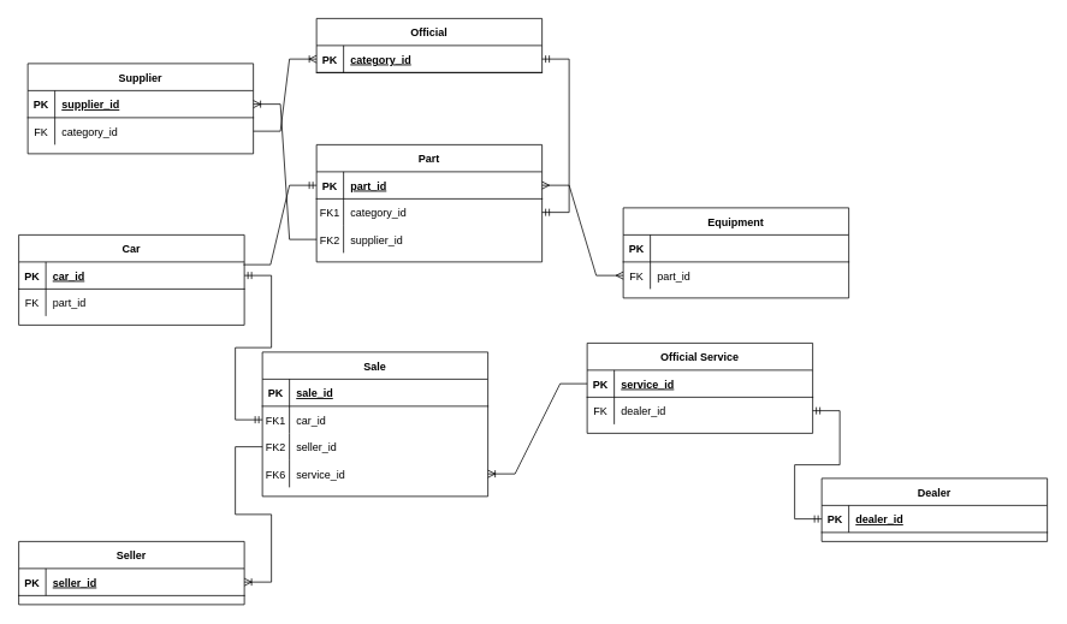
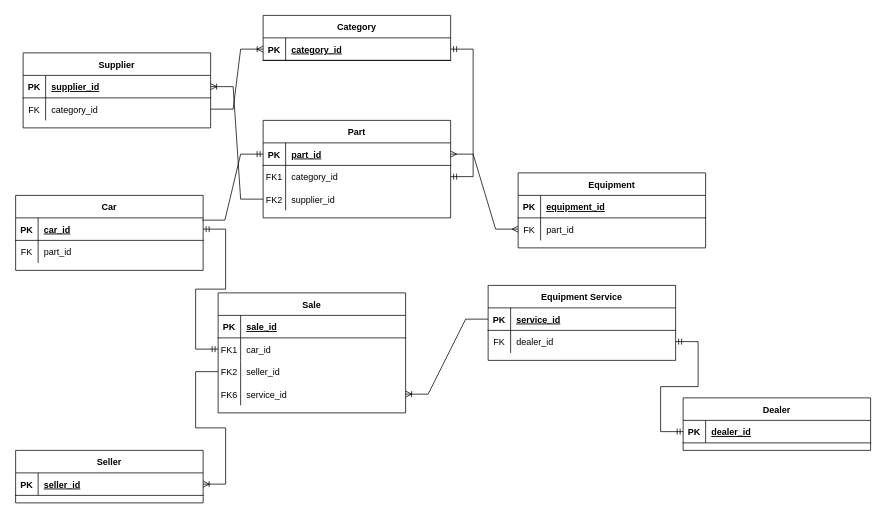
  <mxCell id="0" />
  <mxCell id="1" parent="0" />
- <mxCell id="2" value="Official" style="shape=table;startSize=30;container=1;collapsible=1;childLayout=tableLayout;fixedRows=1;rowLines=0;fontStyle=1;align=center;resizeLast=1;" parent="1" vertex="1"><mxGeometry x="350" y="20" width="250" height="60" as="geometry" /></mxCell>
+ <mxCell id="2" value="Category" style="shape=table;startSize=30;container=1;collapsible=1;childLayout=tableLayout;fixedRows=1;rowLines=0;fontStyle=1;align=center;resizeLast=1;" parent="1" vertex="1"><mxGeometry x="350" y="20" width="250" height="60" as="geometry" /></mxCell>
  <mxCell id="3" value="" style="shape=partialRectangle;collapsible=0;dropTarget=0;pointerEvents=0;fillColor=none;points=[[0,0.5],[1,0.5]];portConstraint=eastwest;top=0;left=0;right=0;bottom=1;" parent="2" vertex="1"><mxGeometry y="30" width="250" height="30" as="geometry" /></mxCell>
  <mxCell id="4" value="PK" style="shape=partialRectangle;overflow=hidden;connectable=0;fillColor=none;top=0;left=0;bottom=0;right=0;fontStyle=1;" parent="3" vertex="1"><mxGeometry width="30" height="30" as="geometry"><mxRectangle width="30" height="30" as="alternateBounds" /></mxGeometry></mxCell>
  <mxCell id="5" value="category_id" style="shape=partialRectangle;overflow=hidden;connectable=0;fillColor=none;top=0;left=0;bottom=0;right=0;align=left;spacingLeft=6;fontStyle=5;" parent="3" vertex="1"><mxGeometry x="30" width="220" height="30" as="geometry"><mxRectangle width="220" height="30" as="alternateBounds" /></mxGeometry></mxCell>
  <mxCell id="6" value="Car" style="shape=table;startSize=30;container=1;collapsible=1;childLayout=tableLayout;fixedRows=1;rowLines=0;fontStyle=1;align=center;resizeLast=1;" vertex="1" parent="1"><mxGeometry x="20" y="260" width="250" height="100" as="geometry" /></mxCell>
  <mxCell id="7" value="" style="shape=partialRectangle;collapsible=0;dropTarget=0;pointerEvents=0;fillColor=none;points=[[0,0.5],[1,0.5]];portConstraint=eastwest;top=0;left=0;right=0;bottom=1;" vertex="1" parent="6"><mxGeometry y="30" width="250" height="30" as="geometry" /></mxCell>
  <mxCell id="8" value="PK" style="shape=partialRectangle;overflow=hidden;connectable=0;fillColor=none;top=0;left=0;bottom=0;right=0;fontStyle=1;" vertex="1" parent="7"><mxGeometry width="30" height="30" as="geometry"><mxRectangle width="30" height="30" as="alternateBounds" /></mxGeometry></mxCell>
  <mxCell id="9" value="car_id" style="shape=partialRectangle;overflow=hidden;connectable=0;fillColor=none;top=0;left=0;bottom=0;right=0;align=left;spacingLeft=6;fontStyle=5;" vertex="1" parent="7"><mxGeometry x="30" width="220" height="30" as="geometry"><mxRectangle width="220" height="30" as="alternateBounds" /></mxGeometry></mxCell>
  <mxCell id="10" value="" style="shape=partialRectangle;collapsible=0;dropTarget=0;pointerEvents=0;fillColor=none;points=[[0,0.5],[1,0.5]];portConstraint=eastwest;top=0;left=0;right=0;bottom=0;" vertex="1" parent="6"><mxGeometry y="60" width="250" height="30" as="geometry" /></mxCell>
  <mxCell id="11" value="FK" style="shape=partialRectangle;overflow=hidden;connectable=0;fillColor=none;top=0;left=0;bottom=0;right=0;" vertex="1" parent="10"><mxGeometry width="30" height="30" as="geometry"><mxRectangle width="30" height="30" as="alternateBounds" /></mxGeometry></mxCell>
  <mxCell id="12" value="part_id" style="shape=partialRectangle;overflow=hidden;connectable=0;fillColor=none;top=0;left=0;bottom=0;right=0;align=left;spacingLeft=6;" vertex="1" parent="10"><mxGeometry x="30" width="220" height="30" as="geometry"><mxRectangle width="220" height="30" as="alternateBounds" /></mxGeometry></mxCell>
- <mxCell id="13" value="Official Service" style="shape=table;startSize=30;container=1;collapsible=1;childLayout=tableLayout;fixedRows=1;rowLines=0;fontStyle=1;align=center;resizeLast=1;" vertex="1" parent="1"><mxGeometry x="650" y="380" width="250" height="100" as="geometry" /></mxCell>
+ <mxCell id="13" value="Equipment Service" style="shape=table;startSize=30;container=1;collapsible=1;childLayout=tableLayout;fixedRows=1;rowLines=0;fontStyle=1;align=center;resizeLast=1;" vertex="1" parent="1"><mxGeometry x="650" y="380" width="250" height="100" as="geometry" /></mxCell>
  <mxCell id="14" value="" style="shape=partialRectangle;collapsible=0;dropTarget=0;pointerEvents=0;fillColor=none;points=[[0,0.5],[1,0.5]];portConstraint=eastwest;top=0;left=0;right=0;bottom=1;" vertex="1" parent="13"><mxGeometry y="30" width="250" height="30" as="geometry" /></mxCell>
  <mxCell id="15" value="PK" style="shape=partialRectangle;overflow=hidden;connectable=0;fillColor=none;top=0;left=0;bottom=0;right=0;fontStyle=1;" vertex="1" parent="14"><mxGeometry width="30" height="30" as="geometry"><mxRectangle width="30" height="30" as="alternateBounds" /></mxGeometry></mxCell>
  <mxCell id="16" value="service_id" style="shape=partialRectangle;overflow=hidden;connectable=0;fillColor=none;top=0;left=0;bottom=0;right=0;align=left;spacingLeft=6;fontStyle=5;" vertex="1" parent="14"><mxGeometry x="30" width="220" height="30" as="geometry"><mxRectangle width="220" height="30" as="alternateBounds" /></mxGeometry></mxCell>
  <mxCell id="17" value="" style="shape=partialRectangle;collapsible=0;dropTarget=0;pointerEvents=0;fillColor=none;points=[[0,0.5],[1,0.5]];portConstraint=eastwest;top=0;left=0;right=0;bottom=0;" vertex="1" parent="13"><mxGeometry y="60" width="250" height="30" as="geometry" /></mxCell>
  <mxCell id="18" value="FK" style="shape=partialRectangle;overflow=hidden;connectable=0;fillColor=none;top=0;left=0;bottom=0;right=0;" vertex="1" parent="17"><mxGeometry width="30" height="30" as="geometry"><mxRectangle width="30" height="30" as="alternateBounds" /></mxGeometry></mxCell>
  <mxCell id="19" value="dealer_id" style="shape=partialRectangle;overflow=hidden;connectable=0;fillColor=none;top=0;left=0;bottom=0;right=0;align=left;spacingLeft=6;" vertex="1" parent="17"><mxGeometry x="30" width="220" height="30" as="geometry"><mxRectangle width="220" height="30" as="alternateBounds" /></mxGeometry></mxCell>
  <mxCell id="20" value="Sale" style="shape=table;startSize=30;container=1;collapsible=1;childLayout=tableLayout;fixedRows=1;rowLines=0;fontStyle=1;align=center;resizeLast=1;" vertex="1" parent="1"><mxGeometry x="290" y="390" width="250" height="160" as="geometry" /></mxCell>
  <mxCell id="21" value="" style="shape=partialRectangle;collapsible=0;dropTarget=0;pointerEvents=0;fillColor=none;points=[[0,0.5],[1,0.5]];portConstraint=eastwest;top=0;left=0;right=0;bottom=1;" vertex="1" parent="20"><mxGeometry y="30" width="250" height="30" as="geometry" /></mxCell>
  <mxCell id="22" value="PK" style="shape=partialRectangle;overflow=hidden;connectable=0;fillColor=none;top=0;left=0;bottom=0;right=0;fontStyle=1;" vertex="1" parent="21"><mxGeometry width="30" height="30" as="geometry"><mxRectangle width="30" height="30" as="alternateBounds" /></mxGeometry></mxCell>
  <mxCell id="23" value="sale_id" style="shape=partialRectangle;overflow=hidden;connectable=0;fillColor=none;top=0;left=0;bottom=0;right=0;align=left;spacingLeft=6;fontStyle=5;" vertex="1" parent="21"><mxGeometry x="30" width="220" height="30" as="geometry"><mxRectangle width="220" height="30" as="alternateBounds" /></mxGeometry></mxCell>
  <mxCell id="24" value="" style="shape=partialRectangle;collapsible=0;dropTarget=0;pointerEvents=0;fillColor=none;points=[[0,0.5],[1,0.5]];portConstraint=eastwest;top=0;left=0;right=0;bottom=0;" vertex="1" parent="20"><mxGeometry y="60" width="250" height="30" as="geometry" /></mxCell>
  <mxCell id="25" value="FK1" style="shape=partialRectangle;overflow=hidden;connectable=0;fillColor=none;top=0;left=0;bottom=0;right=0;" vertex="1" parent="24"><mxGeometry width="30" height="30" as="geometry"><mxRectangle width="30" height="30" as="alternateBounds" /></mxGeometry></mxCell>
  <mxCell id="26" value="car_id " style="shape=partialRectangle;overflow=hidden;connectable=0;fillColor=none;top=0;left=0;bottom=0;right=0;align=left;spacingLeft=6;" vertex="1" parent="24"><mxGeometry x="30" width="220" height="30" as="geometry"><mxRectangle width="220" height="30" as="alternateBounds" /></mxGeometry></mxCell>
  <mxCell id="27" value="" style="shape=partialRectangle;collapsible=0;dropTarget=0;pointerEvents=0;fillColor=none;points=[[0,0.5],[1,0.5]];portConstraint=eastwest;top=0;left=0;right=0;bottom=0;" vertex="1" parent="20"><mxGeometry y="90" width="250" height="30" as="geometry" /></mxCell>
  <mxCell id="28" value="FK2" style="shape=partialRectangle;overflow=hidden;connectable=0;fillColor=none;top=0;left=0;bottom=0;right=0;" vertex="1" parent="27"><mxGeometry width="30" height="30" as="geometry"><mxRectangle width="30" height="30" as="alternateBounds" /></mxGeometry></mxCell>
  <mxCell id="29" value="seller_id " style="shape=partialRectangle;overflow=hidden;connectable=0;fillColor=none;top=0;left=0;bottom=0;right=0;align=left;spacingLeft=6;" vertex="1" parent="27"><mxGeometry x="30" width="220" height="30" as="geometry"><mxRectangle width="220" height="30" as="alternateBounds" /></mxGeometry></mxCell>
  <mxCell id="30" style="shape=partialRectangle;collapsible=0;dropTarget=0;pointerEvents=0;fillColor=none;points=[[0,0.5],[1,0.5]];portConstraint=eastwest;top=0;left=0;right=0;bottom=0;" vertex="1" parent="20"><mxGeometry y="120" width="250" height="30" as="geometry" /></mxCell>
  <mxCell id="31" value="FK6" style="shape=partialRectangle;overflow=hidden;connectable=0;fillColor=none;top=0;left=0;bottom=0;right=0;" vertex="1" parent="30"><mxGeometry width="30" height="30" as="geometry"><mxRectangle width="30" height="30" as="alternateBounds" /></mxGeometry></mxCell>
  <mxCell id="32" value="service_id " style="shape=partialRectangle;overflow=hidden;connectable=0;fillColor=none;top=0;left=0;bottom=0;right=0;align=left;spacingLeft=6;" vertex="1" parent="30"><mxGeometry x="30" width="220" height="30" as="geometry"><mxRectangle width="220" height="30" as="alternateBounds" /></mxGeometry></mxCell>
  <mxCell id="33" value="Dealer" style="shape=table;startSize=30;container=1;collapsible=1;childLayout=tableLayout;fixedRows=1;rowLines=0;fontStyle=1;align=center;resizeLast=1;" vertex="1" parent="1"><mxGeometry x="910" y="530" width="250" height="70" as="geometry" /></mxCell>
  <mxCell id="34" value="" style="shape=partialRectangle;collapsible=0;dropTarget=0;pointerEvents=0;fillColor=none;points=[[0,0.5],[1,0.5]];portConstraint=eastwest;top=0;left=0;right=0;bottom=1;" vertex="1" parent="33"><mxGeometry y="30" width="250" height="30" as="geometry" /></mxCell>
  <mxCell id="35" value="PK" style="shape=partialRectangle;overflow=hidden;connectable=0;fillColor=none;top=0;left=0;bottom=0;right=0;fontStyle=1;" vertex="1" parent="34"><mxGeometry width="30" height="30" as="geometry"><mxRectangle width="30" height="30" as="alternateBounds" /></mxGeometry></mxCell>
  <mxCell id="36" value="dealer_id" style="shape=partialRectangle;overflow=hidden;connectable=0;fillColor=none;top=0;left=0;bottom=0;right=0;align=left;spacingLeft=6;fontStyle=5;" vertex="1" parent="34"><mxGeometry x="30" width="220" height="30" as="geometry"><mxRectangle width="220" height="30" as="alternateBounds" /></mxGeometry></mxCell>
  <mxCell id="37" value="Seller" style="shape=table;startSize=30;container=1;collapsible=1;childLayout=tableLayout;fixedRows=1;rowLines=0;fontStyle=1;align=center;resizeLast=1;" vertex="1" parent="1"><mxGeometry x="20" y="600" width="250" height="70" as="geometry" /></mxCell>
  <mxCell id="38" value="" style="shape=partialRectangle;collapsible=0;dropTarget=0;pointerEvents=0;fillColor=none;points=[[0,0.5],[1,0.5]];portConstraint=eastwest;top=0;left=0;right=0;bottom=1;" vertex="1" parent="37"><mxGeometry y="30" width="250" height="30" as="geometry" /></mxCell>
  <mxCell id="39" value="PK" style="shape=partialRectangle;overflow=hidden;connectable=0;fillColor=none;top=0;left=0;bottom=0;right=0;fontStyle=1;" vertex="1" parent="38"><mxGeometry width="30" height="30" as="geometry"><mxRectangle width="30" height="30" as="alternateBounds" /></mxGeometry></mxCell>
  <mxCell id="40" value="seller_id" style="shape=partialRectangle;overflow=hidden;connectable=0;fillColor=none;top=0;left=0;bottom=0;right=0;align=left;spacingLeft=6;fontStyle=5;" vertex="1" parent="38"><mxGeometry x="30" width="220" height="30" as="geometry"><mxRectangle width="220" height="30" as="alternateBounds" /></mxGeometry></mxCell>
  <mxCell id="41" value="Supplier" style="shape=table;startSize=30;container=1;collapsible=1;childLayout=tableLayout;fixedRows=1;rowLines=0;fontStyle=1;align=center;resizeLast=1;" vertex="1" parent="1"><mxGeometry y="70" width="250" height="100" as="geometry" x="30" /></mxCell>
  <mxCell id="42" value="" style="shape=partialRectangle;collapsible=0;dropTarget=0;pointerEvents=0;fillColor=none;points=[[0,0.5],[1,0.5]];portConstraint=eastwest;top=0;left=0;right=0;bottom=1;" vertex="1" parent="41"><mxGeometry y="30" width="250" height="30" as="geometry" /></mxCell>
  <mxCell id="43" value="PK" style="shape=partialRectangle;overflow=hidden;connectable=0;fillColor=none;top=0;left=0;bottom=0;right=0;fontStyle=1;" vertex="1" parent="42"><mxGeometry width="30" height="30" as="geometry"><mxRectangle width="30" height="30" as="alternateBounds" /></mxGeometry></mxCell>
  <mxCell id="44" value="supplier_id" style="shape=partialRectangle;overflow=hidden;connectable=0;fillColor=none;top=0;left=0;bottom=0;right=0;align=left;spacingLeft=6;fontStyle=5;" vertex="1" parent="42"><mxGeometry x="30" width="220" height="30" as="geometry"><mxRectangle width="220" height="30" as="alternateBounds" /></mxGeometry></mxCell>
  <mxCell id="45" value="" style="shape=partialRectangle;collapsible=0;dropTarget=0;pointerEvents=0;fillColor=none;points=[[0,0.5],[1,0.5]];portConstraint=eastwest;top=0;left=0;right=0;bottom=0;" vertex="1" parent="41"><mxGeometry y="60" width="250" height="30" as="geometry" /></mxCell>
  <mxCell id="46" value="FK" style="shape=partialRectangle;overflow=hidden;connectable=0;fillColor=none;top=0;left=0;bottom=0;right=0;" vertex="1" parent="45"><mxGeometry width="30" height="30" as="geometry"><mxRectangle width="30" height="30" as="alternateBounds" /></mxGeometry></mxCell>
  <mxCell id="47" value="category_id " style="shape=partialRectangle;overflow=hidden;connectable=0;fillColor=none;top=0;left=0;bottom=0;right=0;align=left;spacingLeft=6;" vertex="1" parent="45"><mxGeometry x="30" width="220" height="30" as="geometry"><mxRectangle width="220" height="30" as="alternateBounds" /></mxGeometry></mxCell>
  <mxCell id="48" value="Part" style="shape=table;startSize=30;container=1;collapsible=1;childLayout=tableLayout;fixedRows=1;rowLines=0;fontStyle=1;align=center;resizeLast=1;" vertex="1" parent="1"><mxGeometry x="350" width="250" height="130" as="geometry" y="160" /></mxCell>
  <mxCell id="49" value="" style="shape=partialRectangle;collapsible=0;dropTarget=0;pointerEvents=0;fillColor=none;points=[[0,0.5],[1,0.5]];portConstraint=eastwest;top=0;left=0;right=0;bottom=1;" vertex="1" parent="48"><mxGeometry y="30" width="250" height="30" as="geometry" /></mxCell>
  <mxCell id="50" value="PK" style="shape=partialRectangle;overflow=hidden;connectable=0;fillColor=none;top=0;left=0;bottom=0;right=0;fontStyle=1;" vertex="1" parent="49"><mxGeometry width="30" height="30" as="geometry"><mxRectangle width="30" height="30" as="alternateBounds" /></mxGeometry></mxCell>
  <mxCell id="51" value="part_id" style="shape=partialRectangle;overflow=hidden;connectable=0;fillColor=none;top=0;left=0;bottom=0;right=0;align=left;spacingLeft=6;fontStyle=5;" vertex="1" parent="49"><mxGeometry x="30" width="220" height="30" as="geometry"><mxRectangle width="220" height="30" as="alternateBounds" /></mxGeometry></mxCell>
  <mxCell id="52" value="" style="shape=partialRectangle;collapsible=0;dropTarget=0;pointerEvents=0;fillColor=none;points=[[0,0.5],[1,0.5]];portConstraint=eastwest;top=0;left=0;right=0;bottom=0;" vertex="1" parent="48"><mxGeometry y="60" width="250" height="30" as="geometry" /></mxCell>
  <mxCell id="53" value="FK1" style="shape=partialRectangle;overflow=hidden;connectable=0;fillColor=none;top=0;left=0;bottom=0;right=0;" vertex="1" parent="52"><mxGeometry width="30" height="30" as="geometry"><mxRectangle width="30" height="30" as="alternateBounds" /></mxGeometry></mxCell>
  <mxCell id="54" value="category_id " style="shape=partialRectangle;overflow=hidden;connectable=0;fillColor=none;top=0;left=0;bottom=0;right=0;align=left;spacingLeft=6;" vertex="1" parent="52"><mxGeometry x="30" width="220" height="30" as="geometry"><mxRectangle width="220" height="30" as="alternateBounds" /></mxGeometry></mxCell>
  <mxCell id="55" style="shape=partialRectangle;collapsible=0;dropTarget=0;pointerEvents=0;fillColor=none;points=[[0,0.5],[1,0.5]];portConstraint=eastwest;top=0;left=0;right=0;bottom=0;" vertex="1" parent="48"><mxGeometry y="90" width="250" height="30" as="geometry" /></mxCell>
  <mxCell id="56" value="FK2" style="shape=partialRectangle;overflow=hidden;connectable=0;fillColor=none;top=0;left=0;bottom=0;right=0;" vertex="1" parent="55"><mxGeometry width="30" height="30" as="geometry"><mxRectangle width="30" height="30" as="alternateBounds" /></mxGeometry></mxCell>
  <mxCell id="57" value="supplier_id " style="shape=partialRectangle;overflow=hidden;connectable=0;fillColor=none;top=0;left=0;bottom=0;right=0;align=left;spacingLeft=6;" vertex="1" parent="55"><mxGeometry x="30" width="220" height="30" as="geometry"><mxRectangle width="220" height="30" as="alternateBounds" /></mxGeometry></mxCell>
  <mxCell id="58" value="Equipment" style="shape=table;startSize=30;container=1;collapsible=1;childLayout=tableLayout;fixedRows=1;rowLines=0;fontStyle=1;align=center;resizeLast=1;" vertex="1" parent="1"><mxGeometry x="690" y="230" width="250" height="100" as="geometry" /></mxCell>
  <mxCell id="59" value="" style="shape=partialRectangle;collapsible=0;dropTarget=0;pointerEvents=0;fillColor=none;points=[[0,0.5],[1,0.5]];portConstraint=eastwest;top=0;left=0;right=0;bottom=1;" vertex="1" parent="58"><mxGeometry y="30" width="250" height="30" as="geometry" /></mxCell>
  <mxCell id="60" value="PK" style="shape=partialRectangle;overflow=hidden;connectable=0;fillColor=none;top=0;left=0;bottom=0;right=0;fontStyle=1;" vertex="1" parent="59"><mxGeometry width="30" height="30" as="geometry"><mxRectangle width="30" height="30" as="alternateBounds" /></mxGeometry></mxCell>
+ <mxCell id="61" value="equipment_id" style="shape=partialRectangle;overflow=hidden;connectable=0;fillColor=none;top=0;left=0;bottom=0;right=0;align=left;spacingLeft=6;fontStyle=5;" vertex="1" parent="59"><mxGeometry x="30" width="220" height="30" as="geometry"><mxRectangle width="220" height="30" as="alternateBounds" /></mxGeometry></mxCell>
  <mxCell id="62" value="" style="shape=partialRectangle;collapsible=0;dropTarget=0;pointerEvents=0;fillColor=none;points=[[0,0.5],[1,0.5]];portConstraint=eastwest;top=0;left=0;right=0;bottom=0;" vertex="1" parent="58"><mxGeometry y="60" width="250" height="30" as="geometry" /></mxCell>
  <mxCell id="63" value="FK" style="shape=partialRectangle;overflow=hidden;connectable=0;fillColor=none;top=0;left=0;bottom=0;right=0;" vertex="1" parent="62"><mxGeometry width="30" height="30" as="geometry"><mxRectangle width="30" height="30" as="alternateBounds" /></mxGeometry></mxCell>
  <mxCell id="64" value="part_id " style="shape=partialRectangle;overflow=hidden;connectable=0;fillColor=none;top=0;left=0;bottom=0;right=0;align=left;spacingLeft=6;" vertex="1" parent="62"><mxGeometry x="30" width="220" height="30" as="geometry"><mxRectangle width="220" height="30" as="alternateBounds" /></mxGeometry></mxCell>
  <mxCell id="65" value="" style="edgeStyle=entityRelationEdgeStyle;fontSize=12;html=1;endArrow=ERoneToMany;rounded=0;entryX=1;entryY=0.5;entryDx=0;entryDy=0;exitX=0;exitY=0.5;exitDx=0;exitDy=0;" edge="1" parent="1" source="27" target="38"><mxGeometry width="100" height="100" relative="1" as="geometry"><mxPoint x="520" y="690" as="sourcePoint" /><mxPoint x="620" y="590" as="targetPoint" /></mxGeometry></mxCell>
  <mxCell id="66" value="" style="edgeStyle=entityRelationEdgeStyle;fontSize=12;html=1;endArrow=ERmandOne;startArrow=ERmandOne;rounded=0;entryX=0;entryY=0.5;entryDx=0;entryDy=0;exitX=1;exitY=0.5;exitDx=0;exitDy=0;" edge="1" parent="1" source="17" target="34"><mxGeometry width="100" height="100" relative="1" as="geometry"><mxPoint x="520" y="630" as="sourcePoint" /><mxPoint x="620" y="530" as="targetPoint" /></mxGeometry></mxCell>
  <mxCell id="67" value="" style="edgeStyle=entityRelationEdgeStyle;fontSize=12;html=1;endArrow=ERmandOne;startArrow=ERmandOne;rounded=0;exitX=1;exitY=0.5;exitDx=0;exitDy=0;entryX=0;entryY=0.5;entryDx=0;entryDy=0;" edge="1" parent="1" source="7" target="24"><mxGeometry width="100" height="100" relative="1" as="geometry"><mxPoint x="520" y="630" as="sourcePoint" /><mxPoint x="620" y="530" as="targetPoint" /></mxGeometry></mxCell>
  <mxCell id="68" value="" style="edgeStyle=entityRelationEdgeStyle;fontSize=12;html=1;endArrow=ERoneToMany;rounded=0;exitX=1;exitY=0.5;exitDx=0;exitDy=0;entryX=0;entryY=0.5;entryDx=0;entryDy=0;" edge="1" parent="1" source="45" target="3"><mxGeometry width="100" height="100" relative="1" as="geometry"><mxPoint x="520" y="440" as="sourcePoint" /><mxPoint x="620" y="340" as="targetPoint" /></mxGeometry></mxCell>
  <mxCell id="69" value="" style="edgeStyle=entityRelationEdgeStyle;fontSize=12;html=1;endArrow=ERmandOne;startArrow=ERmandOne;rounded=0;entryX=1;entryY=0.5;entryDx=0;entryDy=0;exitX=1;exitY=0.5;exitDx=0;exitDy=0;" edge="1" parent="1" source="3" target="52"><mxGeometry width="100" height="100" relative="1" as="geometry"><mxPoint x="520" y="440" as="sourcePoint" /><mxPoint x="620" y="340" as="targetPoint" /></mxGeometry></mxCell>
  <mxCell id="70" value="" style="edgeStyle=entityRelationEdgeStyle;fontSize=12;html=1;endArrow=ERoneToMany;rounded=0;entryX=1;entryY=0.5;entryDx=0;entryDy=0;exitX=0;exitY=0.5;exitDx=0;exitDy=0;" edge="1" parent="1" source="55" target="42"><mxGeometry width="100" height="100" relative="1" as="geometry"><mxPoint x="520" y="390" as="sourcePoint" /><mxPoint x="620" y="290" as="targetPoint" /></mxGeometry></mxCell>
  <mxCell id="71" value="" style="edgeStyle=entityRelationEdgeStyle;fontSize=12;html=1;endArrow=ERmany;startArrow=ERmany;rounded=0;entryX=0;entryY=0.5;entryDx=0;entryDy=0;exitX=1;exitY=0.5;exitDx=0;exitDy=0;" edge="1" parent="1" source="49" target="62"><mxGeometry width="100" height="100" relative="1" as="geometry"><mxPoint x="520" y="430" as="sourcePoint" /><mxPoint x="620" y="330" as="targetPoint" /></mxGeometry></mxCell>
  <mxCell id="72" value="" style="edgeStyle=entityRelationEdgeStyle;fontSize=12;html=1;endArrow=ERmandOne;rounded=0;exitX=0.996;exitY=0.1;exitDx=0;exitDy=0;entryX=0;entryY=0.5;entryDx=0;entryDy=0;exitPerimeter=0;" edge="1" parent="1" source="7" target="49"><mxGeometry width="100" height="100" relative="1" as="geometry"><mxPoint x="520" y="670" as="sourcePoint" /><mxPoint x="370" y="440" as="targetPoint" /><Array as="points"><mxPoint x="330" y="480" /><mxPoint x="220" y="290" /><mxPoint x="230" y="300" /><mxPoint x="200" y="250" /></Array></mxGeometry></mxCell>
  <mxCell id="73" value="" style="edgeStyle=entityRelationEdgeStyle;fontSize=12;html=1;endArrow=ERoneToMany;rounded=0;exitX=0;exitY=0.5;exitDx=0;exitDy=0;entryX=1;entryY=0.5;entryDx=0;entryDy=0;" edge="1" parent="1" source="14" target="30"><mxGeometry width="100" height="100" relative="1" as="geometry"><mxPoint x="520" y="620" as="sourcePoint" /><mxPoint x="620" y="520" as="targetPoint" /></mxGeometry></mxCell>
